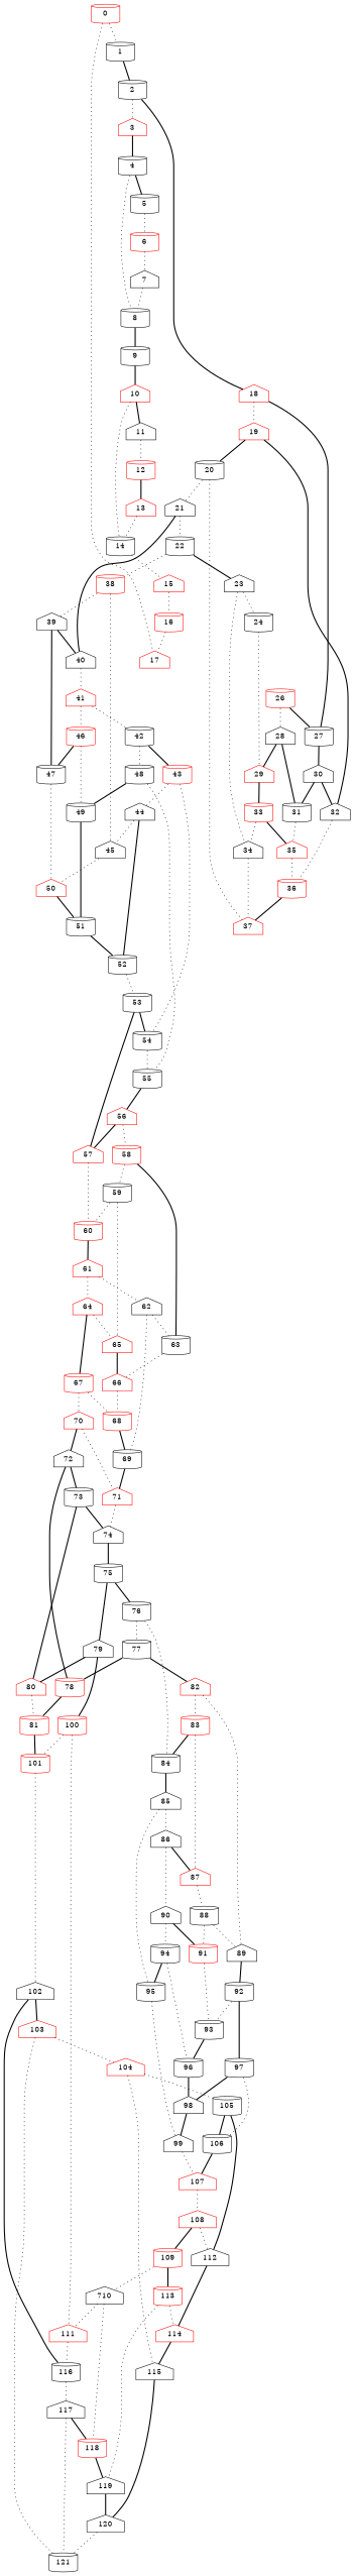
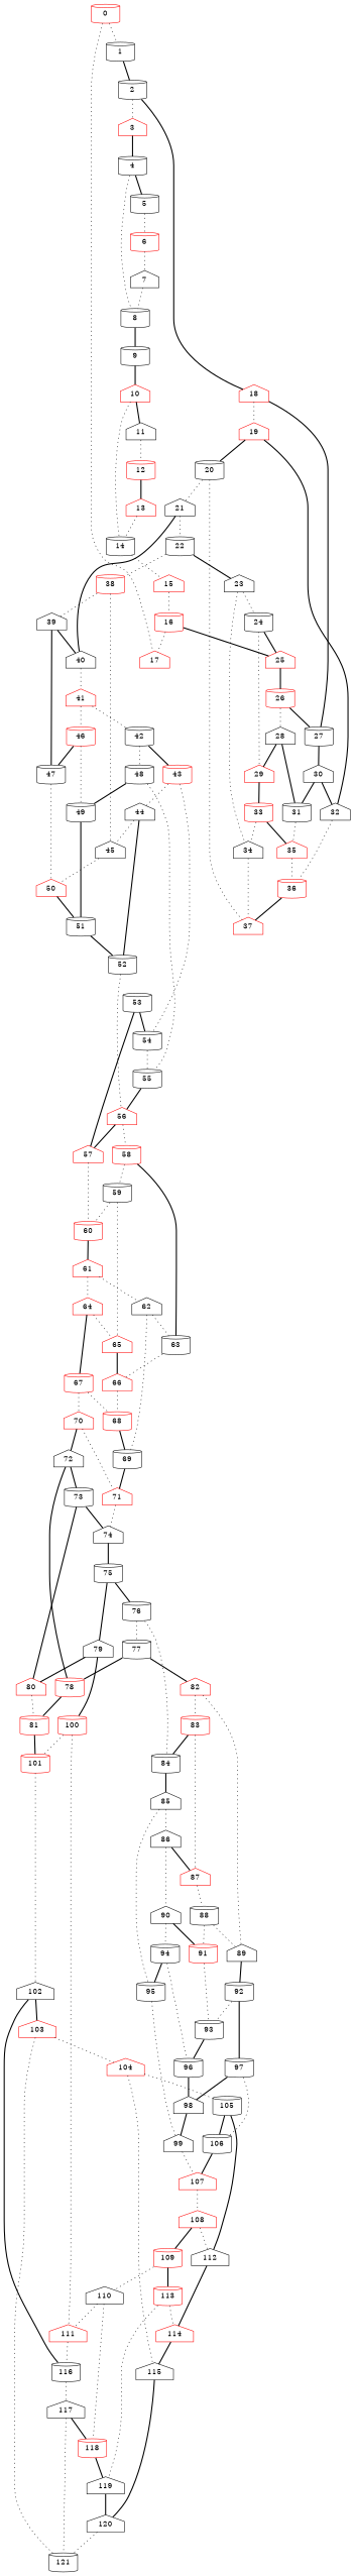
  graph {
    node [color=black shape=cylinder]
    edge [style=dotted]
    0 [color=red]
    1
    17 [color=red shape=house]
    2
    3 [color=red shape=house]
    18 [color=red shape=house]
    4
    19 [color=red shape=house]
    27
    5
    8
    20
    32 [shape=house]
    30 [shape=house]
    6 [color=red]
    9
    7 [shape=house]
    10 [color=red shape=house]
    11 [shape=house]
    14
    12 [color=red]
    15 [color=red shape=house]
    13 [color=red shape=house]
    16 [color=red]
+   25 [color=red shape=house]
    26 [color=red]
    28 [shape=house]
    21 [shape=house]
    37 [color=red shape=house]
    36 [color=red]
    31
    22
    40 [shape=house]
    23 [shape=house]
    38 [color=red]
    41 [color=red shape=house]
    24
    34 [shape=house]
    39 [shape=house]
    45 [shape=house]
    42
    46 [color=red]
    29 [color=red shape=house]
    47
    50 [color=red shape=house]
    33 [color=red]
    35 [color=red shape=house]
    51
    43 [color=red]
    48
    49
    44 [shape=house]
    54
    55
    52
    56 [color=red shape=house]
    53
    57 [color=red shape=house]
    58 [color=red]
    60 [color=red]
    61 [color=red shape=house]
    59
    63
    65 [color=red shape=house]
    66 [color=red shape=house]
    62 [shape=house]
    64 [color=red shape=house]
    68 [color=red]
    69
    67 [color=red]
    71 [color=red shape=house]
    70 [color=red shape=house]
    74 [shape=house]
    72 [shape=house]
    73
    78 [color=red]
    75
    80 [color=red shape=house]
    81 [color=red]
    76
    79 [shape=house]
    101 [color=red]
    77
    84
    100 [color=red]
    82 [color=red shape=house]
    85 [shape=house]
    111 [color=red shape=house]
    83 [color=red]
    89 [shape=house]
    86 [shape=house]
    95
    87 [color=red shape=house]
    92
    102 [shape=house]
    116
    103 [color=red shape=house]
    88
    93
    97
    91 [color=red]
    90 [shape=house]
    99 [shape=house]
    94
    107 [color=red shape=house]
    96
    98 [shape=house]
    106
    108 [color=red shape=house]
    112 [shape=house]
    109 [color=red]
    117 [shape=house]
    104 [color=red shape=house]
    121
    105
    115 [shape=house]
    118 [color=red]
    120 [shape=house]
    114 [color=red shape=house]
-   110 [shape=house label=710]
+   110 [shape=house]
    113 [color=red]
    119 [shape=house]
    0 -- 1
    0 -- 17
    1 -- 2 [style=bold]
    2 -- 3
    2 -- 18 [style=bold]
    3 -- 4 [style=bold]
    18 -- 19
    18 -- 27 [style=bold]
    4 -- 5 [style=bold]
    4 -- 8
    19 -- 20 [style=bold]
    19 -- 32 [style=bold]
    27 -- 30 [style=bold]
    5 -- 6
    8 -- 9 [style=bold]
    20 -- 21
    20 -- 37
    32 -- 36
    30 -- 32 [style=bold]
    30 -- 31 [style=bold]
    6 -- 7
    9 -- 10 [style=bold]
    7 -- 8
    10 -- 11 [style=bold]
    10 -- 14
    11 -- 12
    14 -- 15
    12 -- 13 [style=bold]
    15 -- 16
    13 -- 14
    16 -- 17
+   16 -- 25 [style=bold]
+   25 -- 26 [style=bold]
    26 -- 27 [style=bold]
    26 -- 28
    28 -- 31 [style=bold]
    28 -- 29 [style=bold]
    21 -- 22
    21 -- 40 [style=bold]
    36 -- 37 [style=bold]
    31 -- 35
    22 -- 23 [style=bold]
    22 -- 38
    40 -- 41
    23 -- 24
    23 -- 34
    38 -- 39
    38 -- 45
    41 -- 42
    41 -- 46
+   24 -- 25 [style=bold]
    24 -- 29
    34 -- 37
    39 -- 40 [style=bold]
    39 -- 47 [style=bold]
    45 -- 50
    42 -- 43 [style=bold]
    42 -- 48
    46 -- 47 [style=bold]
    46 -- 49
    29 -- 33 [style=bold]
    47 -- 50
    50 -- 51 [style=bold]
    33 -- 34
    33 -- 35 [style=bold]
    35 -- 36
    51 -- 52 [style=bold]
    43 -- 44
    43 -- 54
    48 -- 49 [style=bold]
    48 -- 55
    49 -- 51 [style=bold]
    44 -- 45
    44 -- 52 [style=bold]
    54 -- 55
    55 -- 56 [style=bold]
-   52 -- 53
+   52 -- 56
    56 -- 57 [style=bold]
    56 -- 58
    53 -- 54 [style=bold]
    53 -- 57 [style=bold]
    57 -- 60
    58 -- 59
    58 -- 63 [style=bold]
    60 -- 61 [style=bold]
    61 -- 62
    61 -- 64
    59 -- 60
    59 -- 65
    63 -- 66
    65 -- 66 [style=bold]
    66 -- 68
    62 -- 63
    62 -- 69
    64 -- 65
    64 -- 67 [style=bold]
    68 -- 69 [style=bold]
    69 -- 71 [style=bold]
    67 -- 68
    67 -- 70
    71 -- 74
    70 -- 71
    70 -- 72 [style=bold]
    74 -- 75 [style=bold]
    72 -- 73 [style=bold]
    72 -- 78 [style=bold]
    73 -- 74 [style=bold]
    73 -- 80 [style=bold]
    78 -- 81 [style=bold]
    75 -- 76 [style=bold]
    75 -- 79 [style=bold]
    80 -- 81
    81 -- 101 [style=bold]
    76 -- 77
    76 -- 84
    79 -- 80 [style=bold]
    79 -- 100 [style=bold]
    101 -- 102
    77 -- 78 [style=bold]
    77 -- 82 [style=bold]
    84 -- 85 [style=bold]
    100 -- 101
    100 -- 111
    82 -- 83
    82 -- 89
    85 -- 86
    85 -- 95
    111 -- 116
    83 -- 84 [style=bold]
    83 -- 87
    89 -- 92 [style=bold]
    86 -- 87 [style=bold]
    86 -- 90
    95 -- 99
    87 -- 88
    92 -- 93
    92 -- 97 [style=bold]
    102 -- 116 [style=bold]
    102 -- 103 [style=bold]
    116 -- 117
    103 -- 104
    103 -- 121
    88 -- 89
    88 -- 91
    93 -- 96 [style=bold]
    97 -- 98 [style=bold]
    97 -- 106
    91 -- 93
    90 -- 91 [style=bold]
    90 -- 94
    99 -- 107
    94 -- 95 [style=bold]
    94 -- 96
    107 -- 108
    96 -- 98 [style=bold]
    98 -- 99 [style=bold]
    106 -- 107 [style=bold]
    108 -- 112
    108 -- 109 [style=bold]
    112 -- 114 [style=bold]
    109 -- 110
    109 -- 113 [style=bold]
    117 -- 121
    117 -- 118 [style=bold]
    104 -- 105
    104 -- 115
    105 -- 106 [style=bold]
    105 -- 112 [style=bold]
    115 -- 120 [style=bold]
    118 -- 119 [style=bold]
    120 -- 121
    114 -- 115 [style=bold]
    110 -- 111
    110 -- 118
    113 -- 114
    113 -- 119
    119 -- 120 [style=bold]
  }
